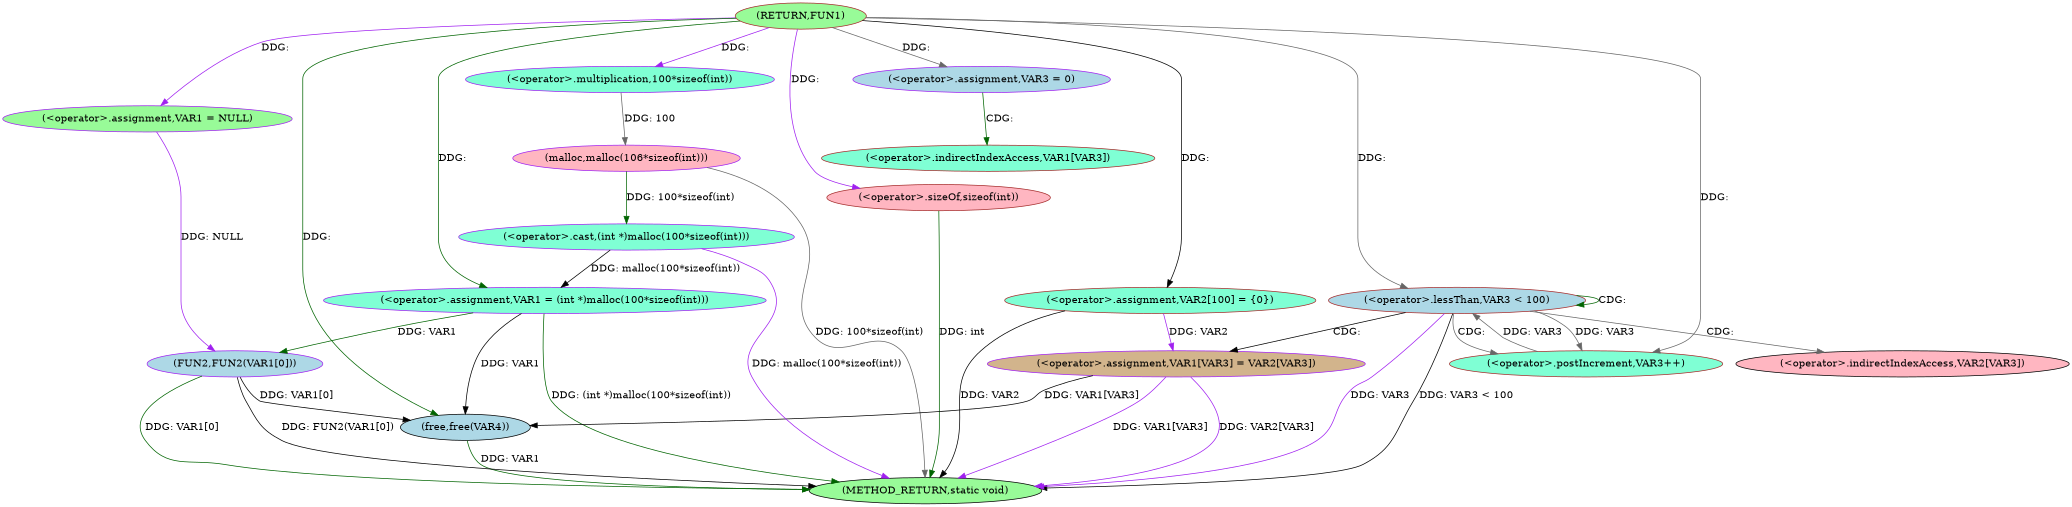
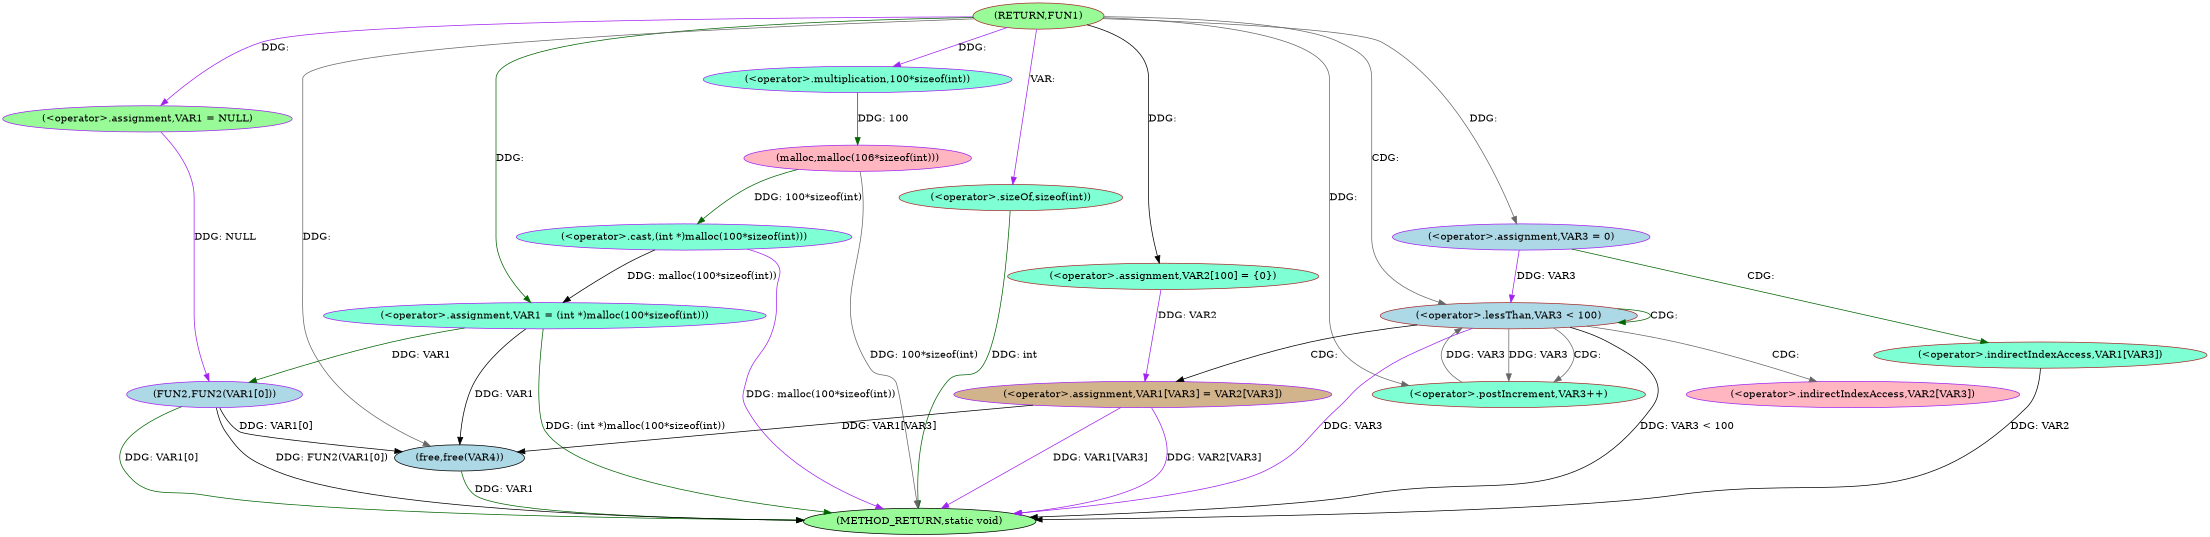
  digraph {
    node [color=purple fillcolor=aquamarine style=filled]
    edge [color=purple]
    n1 [color=brown fillcolor=palegreen label="(RETURN,FUN1)"]
    n2 [fillcolor=palegreen label="(<operator>.assignment,VAR1 = NULL)"]
    n3 [label="(<operator>.assignment,VAR1 = (int *)malloc(100*sizeof(int)))"]
    n4 [label="(<operator>.multiplication,100*sizeof(int))"]
-   n5 [color=brown fillcolor=lightpink label="(<operator>.sizeOf,sizeof(int))"]
+   n5 [color=brown label="(<operator>.sizeOf,sizeof(int))"]
    n6 [color=brown label="(<operator>.assignment,VAR2[100] = {0})"]
    n7 [fillcolor=lightblue label="(<operator>.assignment,VAR3 = 0)"]
    n8 [color=brown fillcolor=lightblue label="(<operator>.lessThan,VAR3 < 100)"]
    n9 [color=brown label="(<operator>.postIncrement,VAR3++)"]
    n10 [color=black fillcolor=lightblue label="(free,free(VAR4))"]
    n11 [fillcolor=lightblue label="(FUN2,FUN2(VAR1[0]))"]
    n12 [color=black fillcolor=palegreen label="(METHOD_RETURN,static void)"]
    n13 [fillcolor=lightpink label="(malloc,malloc(106*sizeof(int)))"]
    n14 [fillcolor=tan label="(<operator>.assignment,VAR1[VAR3] = VAR2[VAR3])"]
    n15 [color=brown label="(<operator>.indirectIndexAccess,VAR1[VAR3])"]
-   n16 [color=black fillcolor=lightpink label="(<operator>.indirectIndexAccess,VAR2[VAR3])"]
+   n16 [fillcolor=lightpink label="(<operator>.indirectIndexAccess,VAR2[VAR3])"]
    n17 [label="(<operator>.cast,(int *)malloc(100*sizeof(int)))"]
    n1 -> n2 [label="DDG: "]
    n1 -> n3 [color=darkgreen label="DDG: "]
    n1 -> n4 [label="DDG: "]
-   n1 -> n5 [label="DDG: "]
+   n1 -> n5 [label="VAR: "]
    n1 -> n6 [color=black label="DDG: "]
    n1 -> n7 [color=gray40 label="DDG: "]
-   n1 -> n8 [color=gray40 label="DDG: "]
+   n1 -> n8 [color=gray40 label="CDG: "]
    n1 -> n9 [color=gray40 label="DDG: "]
-   n1 -> n10 [color=darkgreen label="DDG: "]
+   n1 -> n10 [color=gray40 label="DDG: "]
    n2 -> n11 [label="DDG: NULL"]
    n3 -> n10 [color=black label="DDG: VAR1"]
    n3 -> n11 [color=darkgreen label="DDG: VAR1"]
    n3 -> n12 [color=darkgreen label="DDG: (int *)malloc(100*sizeof(int))"]
-   n4 -> n13 [color=gray40 label="DDG: 100"]
+   n4 -> n13 [color=darkgreen label="DDG: 100"]
    n5 -> n12 [color=darkgreen label="DDG: int"]
-   n6 -> n12 [color=black label="DDG: VAR2"]
+   n15 -> n12 [color=black label="DDG: VAR2"]
    n6 -> n14 [label="DDG: VAR2"]
+   n7 -> n8 [label="DDG: VAR3"]
    n7 -> n15 [color=darkgreen label="CDG: "]
    n8 -> n8 [color=darkgreen label="CDG: "]
    n8 -> n9 [color=gray40 label="DDG: VAR3"]
    n8 -> n9 [color=gray40 label="CDG: "]
    n8 -> n12 [color=black label="DDG: VAR3 < 100"]
    n8 -> n12 [label="DDG: VAR3"]
    n8 -> n14 [color=black label="CDG: "]
    n8 -> n16 [color=gray40 label="CDG: "]
    n9 -> n8 [color=gray40 label="DDG: VAR3"]
    n10 -> n12 [color=darkgreen label="DDG: VAR1"]
    n11 -> n10 [color=black label="DDG: VAR1[0]"]
    n11 -> n12 [color=darkgreen label="DDG: VAR1[0]"]
    n11 -> n12 [color=black label="DDG: FUN2(VAR1[0])"]
    n13 -> n12 [color=gray40 label="DDG: 100*sizeof(int)"]
    n13 -> n17 [color=darkgreen label="DDG: 100*sizeof(int)"]
    n14 -> n10 [color=black label="DDG: VAR1[VAR3]"]
    n14 -> n12 [label="DDG: VAR2[VAR3]"]
    n14 -> n12 [label="DDG: VAR1[VAR3]"]
    n17 -> n3 [color=black label="DDG: malloc(100*sizeof(int))"]
    n17 -> n12 [label="DDG: malloc(100*sizeof(int))"]
  }
